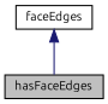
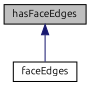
  digraph {
    rankdir=TB
    fontname=Ubuntu
    node [color=black fontname=Ubuntu fontsize=10 shape=record]
    n1 [fillcolor=grey75 fontcolor=black height=0.2 label=hasFaceEdges style=filled width=0.4]
    n2 [height=0.2 label=faceEdges width=0.4]
-   n2 -> n1 [color=midnightblue dir=back fontname=Ubuntu fontsize=10 labelfontname=Helvetica labelfontsize=10 style=solid]
+   n1 -> n2 [color=midnightblue dir=back fontname=Ubuntu fontsize=10 labelfontname=Helvetica labelfontsize=10 style=solid]
  }
